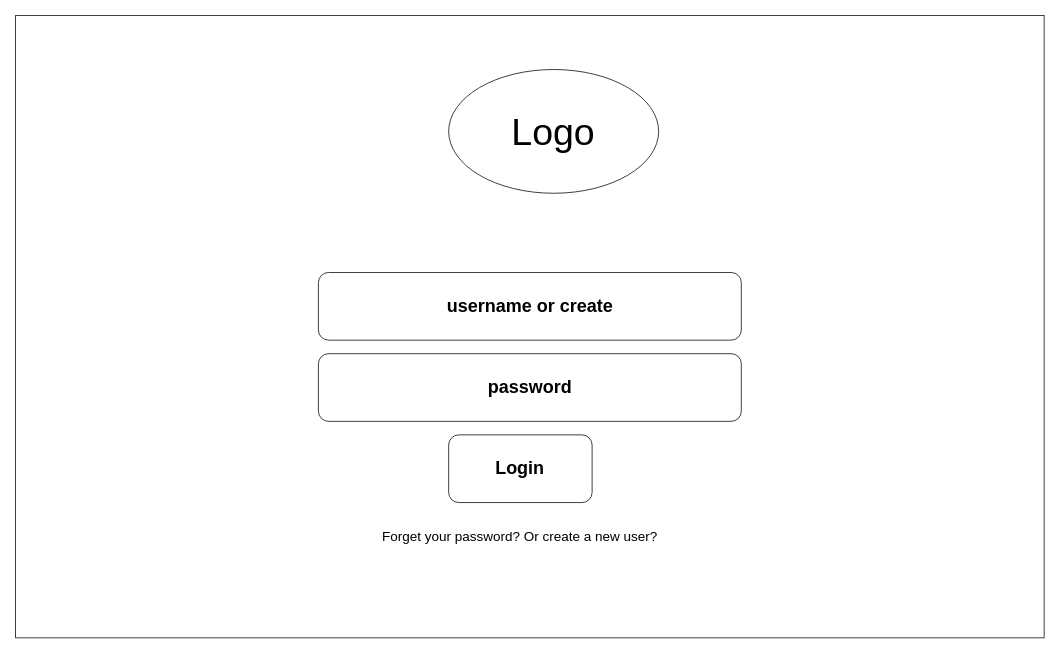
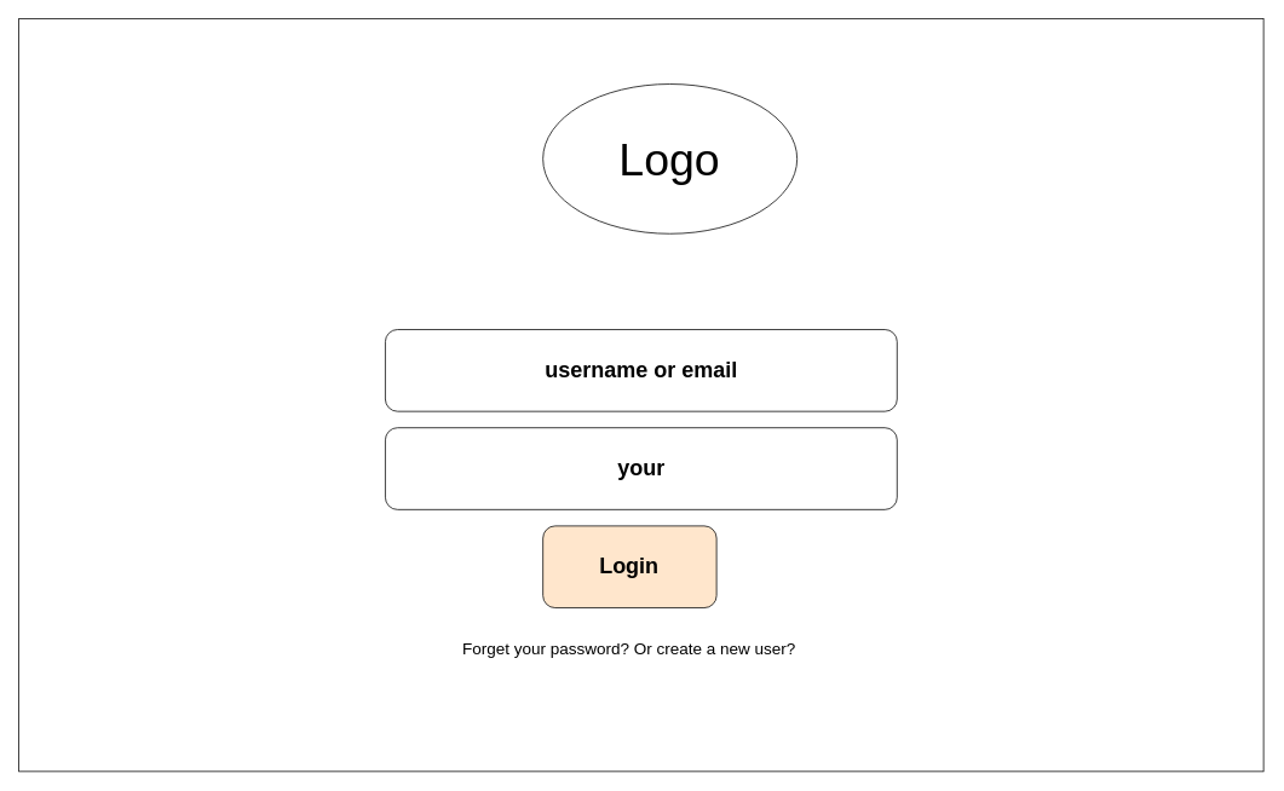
  <mxCell id="0" />
  <mxCell id="1" parent="0" />
  <mxCell id="2" value="" style="group" parent="1" connectable="0" vertex="1"><mxGeometry x="20" y="20" width="1371.31" height="830" as="geometry" /></mxCell>
  <mxCell id="3" value="" style="rounded=0;whiteSpace=wrap;html=1;fillColor=default;fillStyle=auto;" parent="2" vertex="1"><mxGeometry width="1371.31" height="830" as="geometry" /></mxCell>
- <mxCell id="4" value="&lt;h3&gt;&lt;font style=&quot;font-size: 24px;&quot;&gt;username or create&lt;/font&gt;&lt;/h3&gt;" style="rounded=1;whiteSpace=wrap;html=1;" parent="2" vertex="1"><mxGeometry x="403.724" y="342.826" width="563.861" height="90.217" as="geometry" /></mxCell>
- <mxCell id="5" value="&lt;h3&gt;&lt;font style=&quot;font-size: 24px;&quot;&gt;password&lt;/font&gt;&lt;/h3&gt;" style="rounded=1;whiteSpace=wrap;html=1;" parent="2" vertex="1"><mxGeometry x="403.724" y="451.087" width="563.861" height="90.217" as="geometry" /></mxCell>
- <mxCell id="6" value="&lt;h1&gt;Login&lt;/h1&gt;" style="rounded=1;whiteSpace=wrap;html=1;" parent="2" vertex="1"><mxGeometry x="577.394" y="559.348" width="191.262" height="90.217" as="geometry" /></mxCell>
+ <mxCell id="4" value="&lt;h3&gt;&lt;font style=&quot;font-size: 24px;&quot;&gt;username or email&lt;/font&gt;&lt;/h3&gt;" style="rounded=1;whiteSpace=wrap;html=1;" parent="2" vertex="1"><mxGeometry x="403.724" y="342.826" width="563.861" height="90.217" as="geometry" /></mxCell>
+ <mxCell id="5" value="&lt;h3&gt;&lt;font style=&quot;font-size: 24px;&quot;&gt;your&lt;/font&gt;&lt;/h3&gt;" style="rounded=1;whiteSpace=wrap;html=1;" parent="2" vertex="1"><mxGeometry x="403.724" y="451.087" width="563.861" height="90.217" as="geometry" /></mxCell>
+ <mxCell id="6" value="&lt;h1&gt;Login&lt;/h1&gt;" style="rounded=1;whiteSpace=wrap;html=1;fillColor=#ffe6cc;" parent="2" vertex="1"><mxGeometry x="577.394" y="559.348" width="191.262" height="90.217" as="geometry" /></mxCell>
  <mxCell id="7" value="&lt;font style=&quot;font-size: 50px;&quot;&gt;Logo&lt;/font&gt;" style="ellipse;whiteSpace=wrap;html=1;aspect=fixed;" parent="2" vertex="1"><mxGeometry x="577.394" y="72.174" width="280" height="165" as="geometry" /></mxCell>
  <mxCell id="8" value="&lt;font style=&quot;font-size: 18px;&quot;&gt;Forget your password? Or create a new user?&lt;/font&gt;" style="text;html=1;strokeColor=none;fillColor=none;align=center;verticalAlign=middle;whiteSpace=wrap;rounded=0;" parent="2" vertex="1"><mxGeometry x="438.458" y="667.609" width="469.132" height="54.13" as="geometry" /></mxCell>
